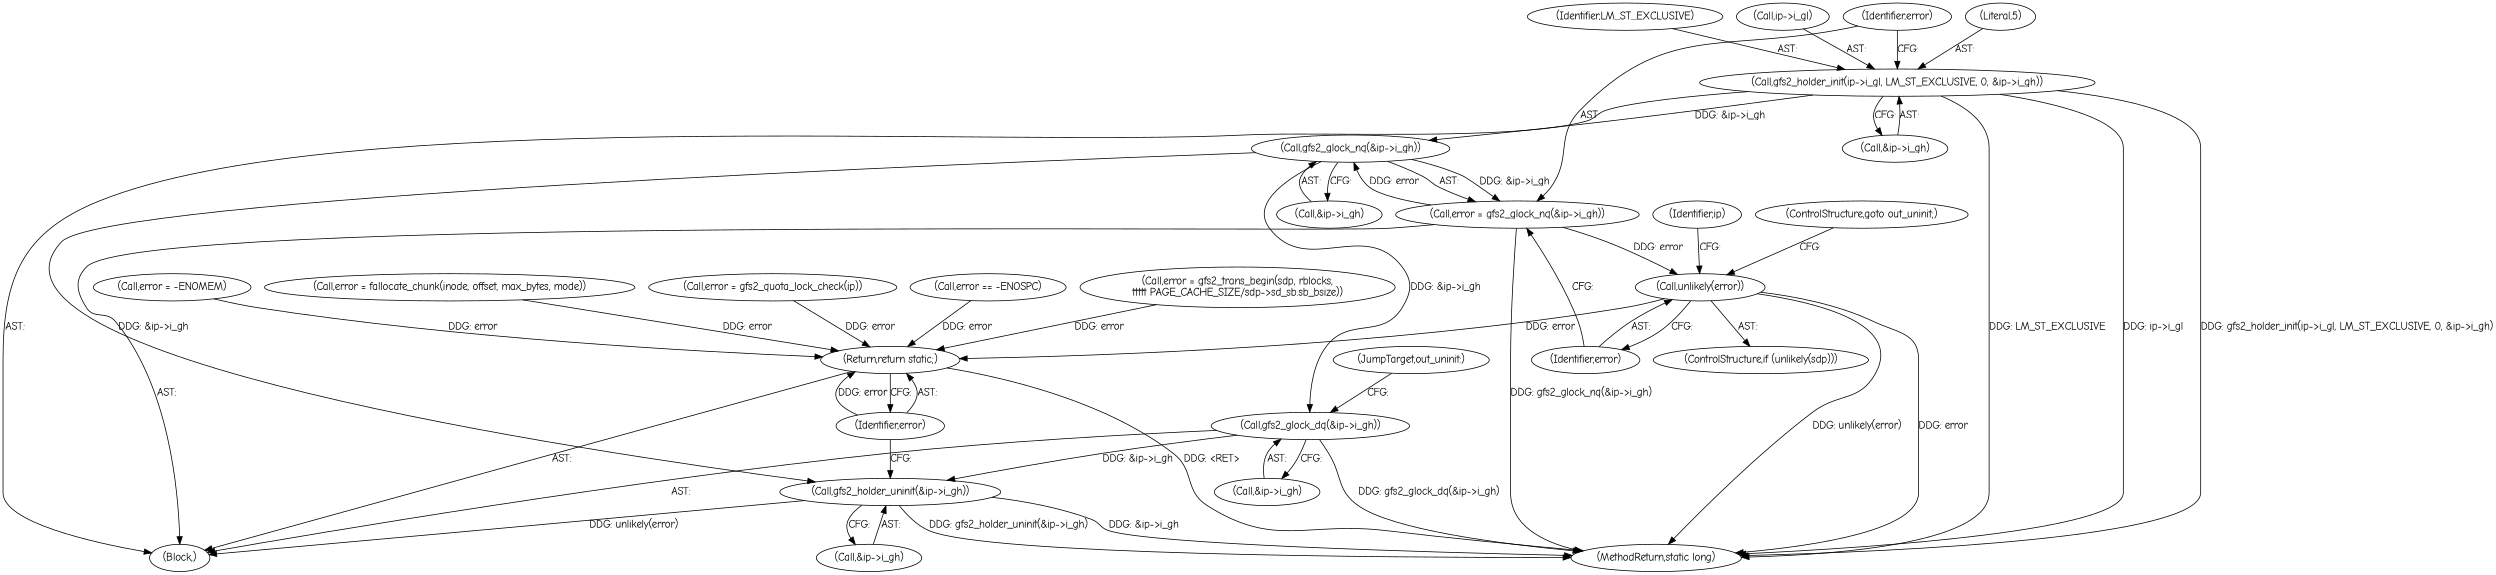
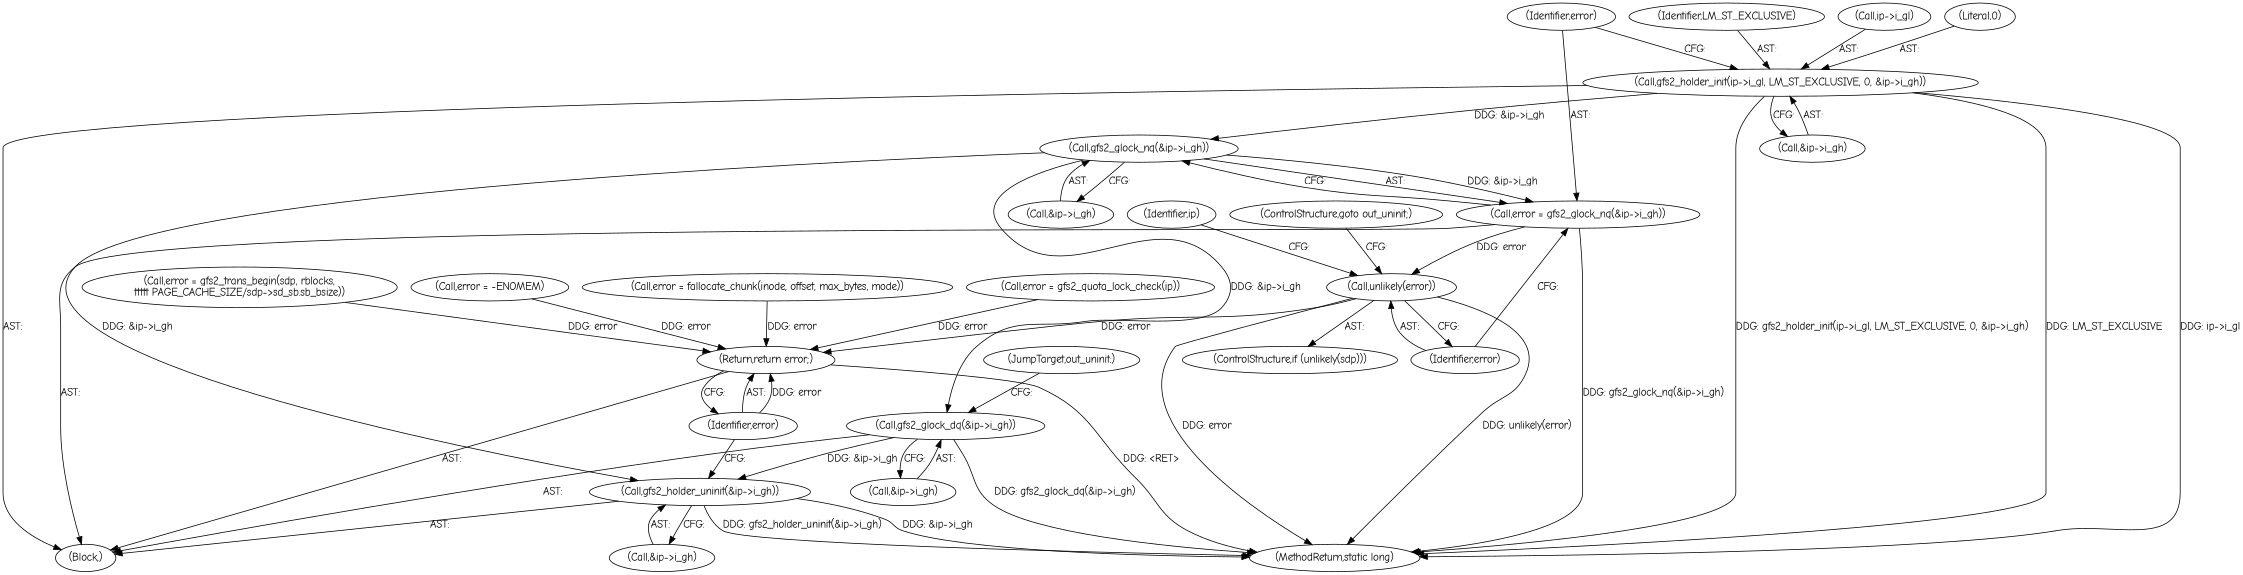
  digraph {
    fontname="Comic Neue"
    node [fontname="Comic Neue"]
    edge [fontname="Comic Neue"]
    n1 [label="(Call,gfs2_holder_init(ip->i_gl, LM_ST_EXCLUSIVE, 0, &ip->i_gh))"]
    n2 [label="(Call,gfs2_glock_nq(&ip->i_gh))"]
    n3 [label="(Block,)"]
    n4 [label="(Call,&ip->i_gh)"]
    n5 [label="(MethodReturn,static long)"]
    n6 [label="(Call,error = gfs2_glock_nq(&ip->i_gh))"]
    n7 [label="(Call,gfs2_glock_dq(&ip->i_gh))"]
    n8 [label="(Call,gfs2_holder_uninit(&ip->i_gh))"]
    n9 [label="(Call,&ip->i_gh)"]
    n10 [label="(Call,unlikely(error))"]
    n11 [label="(Call,&ip->i_gh)"]
    n12 [label="(Call,&ip->i_gh)"]
-   n13 [label="(Return,return static;)"]
+   n13 [label="(Return,return error;)"]
    n14 [label="(ControlStructure,if (unlikely(sdp)))"]
    n15 [label="(Identifier,error)"]
    n16 [label="(Identifier,error)"]
-   n17 [label="(Literal,5)"]
+   n17 [label="(Literal,0)"]
    n18 [label="(Identifier,LM_ST_EXCLUSIVE)"]
-   n19 [label="(Call,error == -ENOSPC)"]
    n20 [label="(Identifier,error)"]
    n21 [label="(Call,error = gfs2_trans_begin(sdp, rblocks,\n\t\t\t\t\t PAGE_CACHE_SIZE/sdp->sd_sb.sb_bsize))"]
    n22 [label="(Call,ip->i_gl)"]
    n23 [label="(Call,error = -ENOMEM)"]
    n24 [label="(Call,error = fallocate_chunk(inode, offset, max_bytes, mode))"]
    n25 [label="(Call,error = gfs2_quota_lock_check(ip))"]
    n26 [label="(ControlStructure,goto out_uninit;)"]
    n27 [label="(JumpTarget,out_uninit:)"]
    n28 [label="(Identifier,ip)"]
    n1 -> n2 [label="DDG: &ip->i_gh"]
    n1 -> n3 [label="AST: "]
    n1 -> n4 [label="CFG: "]
    n1 -> n5 [label="DDG: ip->i_gl"]
    n1 -> n5 [label="DDG: gfs2_holder_init(ip->i_gl, LM_ST_EXCLUSIVE, 0, &ip->i_gh)"]
    n1 -> n5 [label="DDG: LM_ST_EXCLUSIVE"]
    n2 -> n6 [label="AST: "]
    n2 -> n6 [label="DDG: &ip->i_gh"]
    n2 -> n7 [label="DDG: &ip->i_gh"]
    n2 -> n8 [label="DDG: &ip->i_gh"]
    n2 -> n9 [label="CFG: "]
    n4 -> n1 [label="AST: "]
-   n6 -> n2 [label="DDG: error"]
+   n6 -> n2 [label="CFG: "]
    n6 -> n3 [label="AST: "]
    n6 -> n5 [label="DDG: gfs2_glock_nq(&ip->i_gh)"]
    n6 -> n10 [label="DDG: error"]
    n7 -> n3 [label="AST: "]
    n7 -> n5 [label="DDG: gfs2_glock_dq(&ip->i_gh)"]
    n7 -> n8 [label="DDG: &ip->i_gh"]
    n7 -> n11 [label="CFG: "]
-   n8 -> n3 [label="DDG: unlikely(error)"]
+   n8 -> n3 [label="AST: "]
    n8 -> n5 [label="DDG: &ip->i_gh"]
    n8 -> n5 [label="DDG: gfs2_holder_uninit(&ip->i_gh)"]
    n8 -> n12 [label="CFG: "]
    n9 -> n2 [label="AST: "]
    n10 -> n5 [label="DDG: unlikely(error)"]
    n10 -> n5 [label="DDG: error"]
    n10 -> n13 [label="DDG: error"]
    n10 -> n14 [label="AST: "]
    n10 -> n15 [label="CFG: "]
    n11 -> n7 [label="AST: "]
    n12 -> n8 [label="AST: "]
    n13 -> n3 [label="AST: "]
    n13 -> n5 [label="DDG: <RET>"]
    n13 -> n16 [label="CFG: "]
    n15 -> n6 [label="CFG: "]
    n15 -> n10 [label="AST: "]
    n16 -> n8 [label="CFG: "]
    n16 -> n13 [label="AST: "]
    n16 -> n13 [label="DDG: error"]
    n17 -> n1 [label="AST: "]
    n18 -> n1 [label="AST: "]
-   n19 -> n13 [label="DDG: error"]
    n20 -> n1 [label="CFG: "]
    n20 -> n6 [label="AST: "]
    n21 -> n13 [label="DDG: error"]
    n22 -> n1 [label="AST: "]
    n23 -> n13 [label="DDG: error"]
    n24 -> n13 [label="DDG: error"]
    n25 -> n13 [label="DDG: error"]
    n26 -> n10 [label="CFG: "]
    n27 -> n7 [label="CFG: "]
    n28 -> n10 [label="CFG: "]
  }
